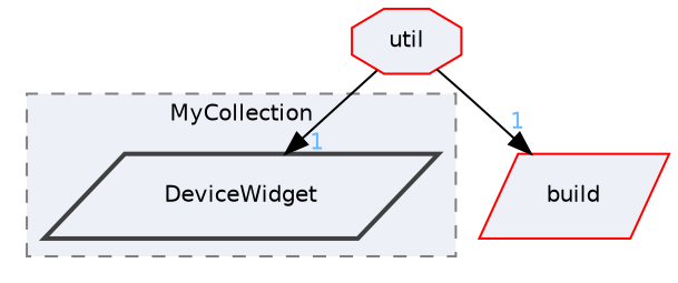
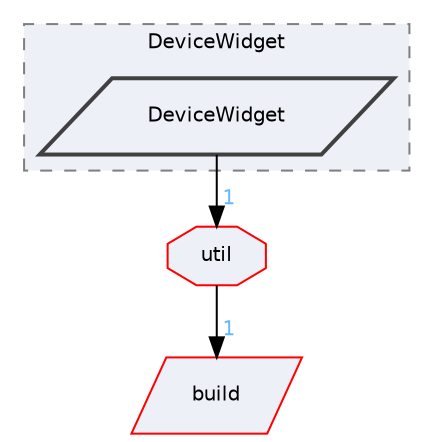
  digraph {
    compound=true
    node [color=red fillcolor="#edf0f7" fontname=Helvetica fontsize=10 shape=parallelogram style=filled]
    edge [color=black fontcolor=steelblue1 fontname=Helvetica fontsize=10 headlabel=1 labeldistance=1.5 labelfontname=Helvetica labelfontsize=10 style=solid]
    n1 [color=grey25 height=0.2 label=DeviceWidget style="filled,bold" width=0.4]
    n2 [height=0.2 label=util shape=octagon width=0.4]
    n3 [height=0.2 label=build width=0.4]
    subgraph cluster_1 {
      bgcolor="#edf0f7"
      fontname=Helvetica
      fontsize=10
-     label=MyCollection
+     label=DeviceWidget
      pencolor=grey50
      style="filled,dashed"
      n1
    }
-   n2 -> n1
+   n1 -> n2
    n2 -> n3
  }
